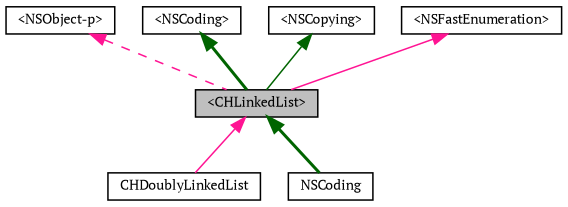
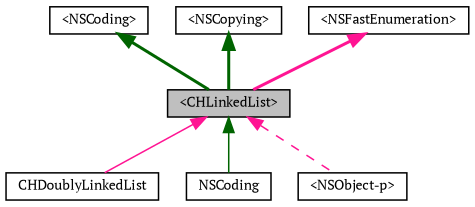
  digraph {
    fontname="PT Serif"
    node [color=black fontname="PT Serif" fontsize=9 shape=record]
    edge [color=deeppink dir=back fontname="PT Serif" fontsize=9 labelfontname=LucidaGrande labelfontsize=9 style=bold]
    n1 [fillcolor=grey75 fontcolor=black height=0.2 label="\<CHLinkedList\>" style=filled width=0.4]
    n2 [height=0.2 label=CHDoublyLinkedList width=0.4]
    n3 [height=0.2 label=NSCoding width=0.4]
    n4 [height=0.2 label="\<NSObject-p\>" width=0.4]
    n5 [height=0.2 label="\<NSCoding\>" width=0.4]
    n6 [height=0.2 label="\<NSCopying\>" width=0.4]
    n7 [height=0.2 label="\<NSFastEnumeration\>" width=0.4]
    n1 -> n2 [style=solid]
-   n1 -> n3 [color=darkgreen]
-   n4 -> n1 [style=dashed]
+   n1 -> n3 [color=darkgreen style=solid]
+   n1 -> n4 [style=dashed]
    n5 -> n1 [color=darkgreen]
-   n6 -> n1 [color=darkgreen style=solid]
-   n7 -> n1 [style=solid]
+   n6 -> n1 [color=darkgreen]
+   n7 -> n1
  }
